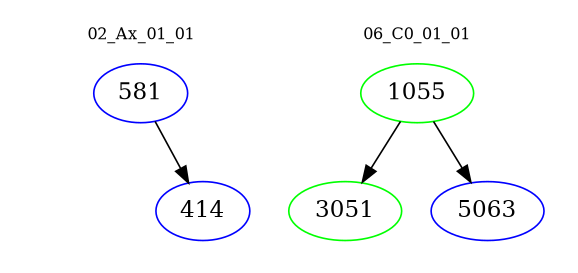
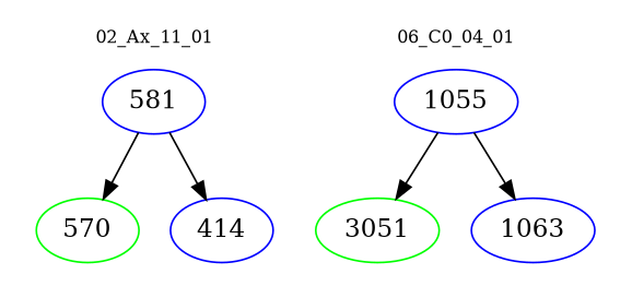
  digraph {
    node [color=blue]
    edge [color=black]
    n1 [label=581]
+   n2 [color=green label=570]
    n3 [label=414]
-   n4 [color=green label=1055]
+   n4 [label=1055]
    n5 [color=green label=3051]
-   n6 [label=5063]
+   n6 [label=1063]
    subgraph cluster_1 {
      color=white
      fontsize=10
-     label="02_Ax_01_01"
+     label="02_Ax_11_01"
      n1
+     n2
      n3
    }
    subgraph cluster_2 {
      color=white
      fontsize=10
-     label="06_C0_01_01"
+     label="06_C0_04_01"
      n4
      n5
      n6
    }
+   n1 -> n2
    n1 -> n3
    n4 -> n5
    n4 -> n6
  }
